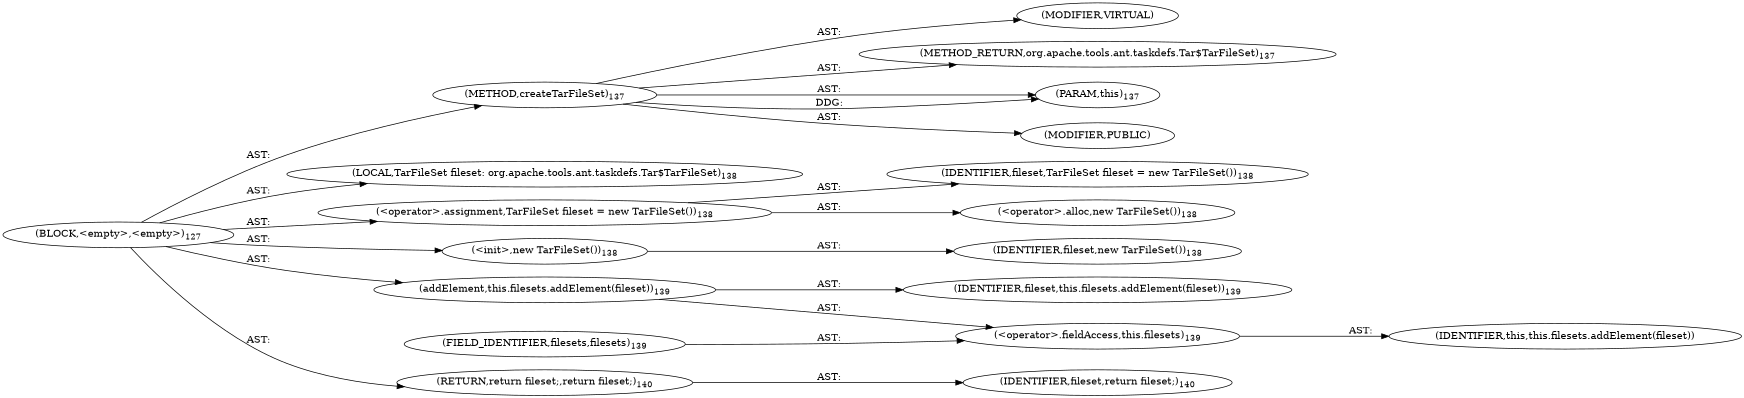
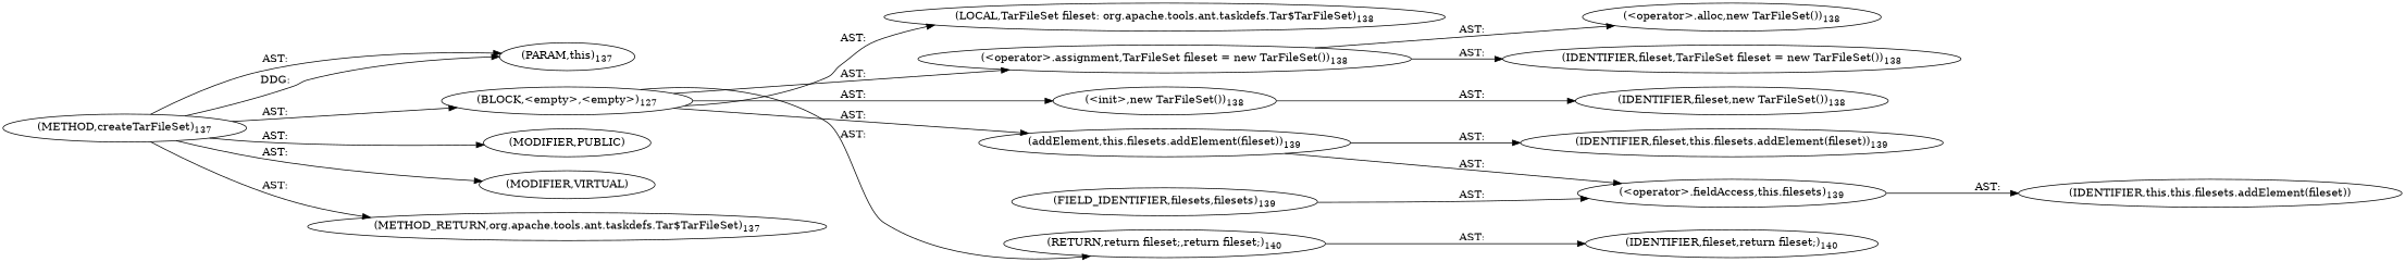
  digraph {
    rankdir=LR
    n1 [label=<(METHOD,createTarFileSet)<SUB>137</SUB>>]
    n2 [label=<(PARAM,this)<SUB>137</SUB>>]
    n3 [label=<(BLOCK,&lt;empty&gt;,&lt;empty&gt;)<SUB>127</SUB>>]
    n4 [label=<(MODIFIER,PUBLIC)>]
    n5 [label=<(MODIFIER,VIRTUAL)>]
    n6 [label=<(METHOD_RETURN,org.apache.tools.ant.taskdefs.Tar$TarFileSet)<SUB>137</SUB>>]
    n7 [label=<(LOCAL,TarFileSet fileset: org.apache.tools.ant.taskdefs.Tar$TarFileSet)<SUB>138</SUB>>]
    n8 [label=<(&lt;operator&gt;.assignment,TarFileSet fileset = new TarFileSet())<SUB>138</SUB>>]
    n9 [label=<(&lt;init&gt;,new TarFileSet())<SUB>138</SUB>>]
    n10 [label=<(addElement,this.filesets.addElement(fileset))<SUB>139</SUB>>]
    n11 [label=<(RETURN,return fileset;,return fileset;)<SUB>140</SUB>>]
    n12 [label=<(IDENTIFIER,fileset,TarFileSet fileset = new TarFileSet())<SUB>138</SUB>>]
    n13 [label=<(&lt;operator&gt;.alloc,new TarFileSet())<SUB>138</SUB>>]
    n14 [label=<(IDENTIFIER,fileset,new TarFileSet())<SUB>138</SUB>>]
    n15 [label=<(&lt;operator&gt;.fieldAccess,this.filesets)<SUB>139</SUB>>]
    n16 [label=<(IDENTIFIER,fileset,this.filesets.addElement(fileset))<SUB>139</SUB>>]
    n17 [label=<(IDENTIFIER,fileset,return fileset;)<SUB>140</SUB>>]
    n18 [label=<(IDENTIFIER,this,this.filesets.addElement(fileset))>]
    n19 [label=<(FIELD_IDENTIFIER,filesets,filesets)<SUB>139</SUB>>]
    n1 -> n2 [label="AST: "]
    n1 -> n2 [label="DDG: "]
-   n3 -> n1 [label="AST: "]
+   n1 -> n3 [label="AST: "]
    n1 -> n4 [label="AST: "]
    n1 -> n5 [label="AST: "]
    n1 -> n6 [label="AST: "]
    n3 -> n7 [label="AST: "]
    n3 -> n8 [label="AST: "]
    n3 -> n9 [label="AST: "]
    n3 -> n10 [label="AST: "]
    n3 -> n11 [label="AST: "]
    n8 -> n12 [label="AST: "]
    n8 -> n13 [label="AST: "]
    n9 -> n14 [label="AST: "]
    n10 -> n15 [label="AST: "]
    n10 -> n16 [label="AST: "]
    n11 -> n17 [label="AST: "]
    n15 -> n18 [label="AST: "]
    n19 -> n15 [label="AST: "]
  }
